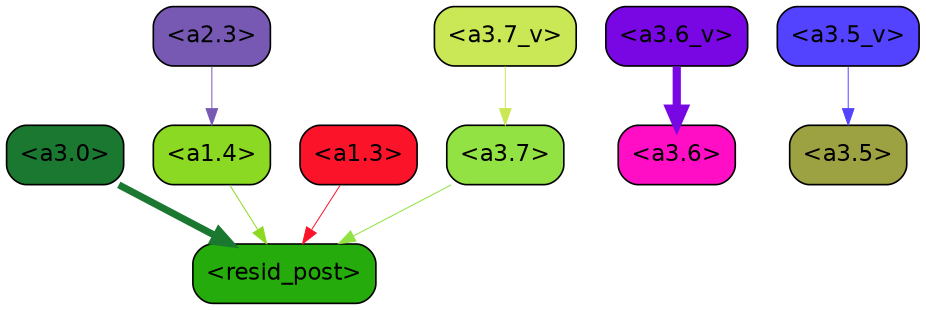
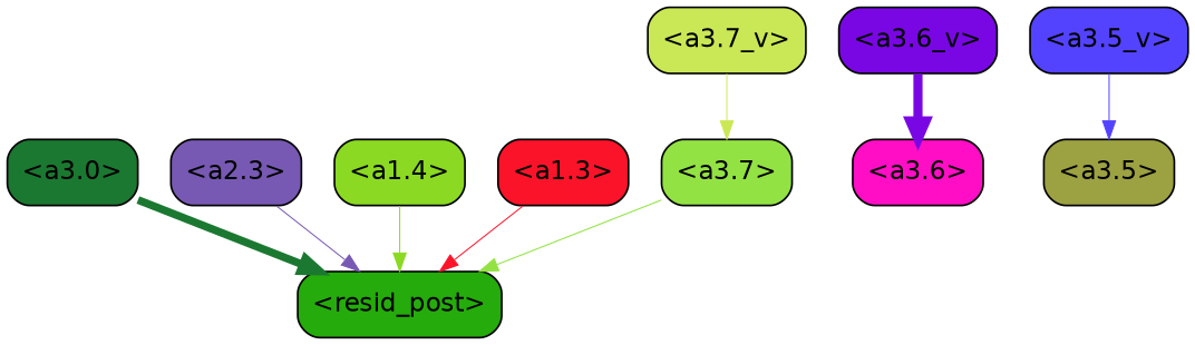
  strict digraph {
    splines=true
    node [color=black fontname=Helvetica shape=box style="filled, rounded"]
    edge [penwidth=0.6]
    "<a3.7>" [fillcolor="#93e243"]
    "<resid_post>" [fillcolor="#25ab0b"]
    "<a3.6>" [fillcolor="#ff0ec5"]
    "<a3.5>" [fillcolor="#9ca142"]
    "<a3.0>" [fillcolor="#1b7831"]
    "<a2.3>" [fillcolor="#7759b3"]
    "<a1.4>" [fillcolor="#8bd922"]
    "<a1.3>" [fillcolor="#fb132a"]
    "<a3.7_v>" [fillcolor="#cae856"]
    "<a3.6_v>" [fillcolor="#7907e3"]
    "<a3.5_v>" [fillcolor="#5343ff"]
    "<a3.7>" -> "<resid_post>" [color="#93e243" penwidth=0.6239100098609924]
    "<a3.0>" -> "<resid_post>" [color="#1b7831" penwidth=4.283544182777405]
-   "<a2.3>" -> "<a1.4>" [color="#7759b3"]
+   "<a2.3>" -> "<resid_post>" [color="#7759b3"]
    "<a1.4>" -> "<resid_post>" [color="#8bd922"]
    "<a1.3>" -> "<resid_post>" [color="#fb132a"]
    "<a3.7_v>" -> "<a3.7>" [color="#cae856"]
    "<a3.6_v>" -> "<a3.6>" [color="#7907e3" penwidth=4.981305837631226]
    "<a3.5_v>" -> "<a3.5>" [color="#5343ff"]
  }
